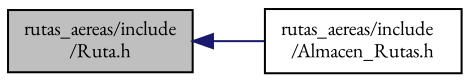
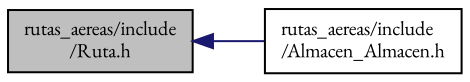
  digraph {
    rankdir=LR
    fontname="EB Garamond"
    node [color=black fontname="EB Garamond" fontsize=10 shape=record style=filled]
    n1 [fillcolor=grey75 fontcolor=black height=0.2 label="rutas_aereas/include\l/Ruta.h" width=0.4]
-   n2 [fillcolor=white height=0.2 label="rutas_aereas/include\l/Almacen_Rutas.h" width=0.4]
+   n2 [fillcolor=white height=0.2 label="rutas_aereas/include\l/Almacen_Almacen.h" width=0.4]
    n1 -> n2 [color=midnightblue dir=back fontname="EB Garamond" fontsize=10 labelfontname=Helvetica labelfontsize=10 style=solid]
  }
